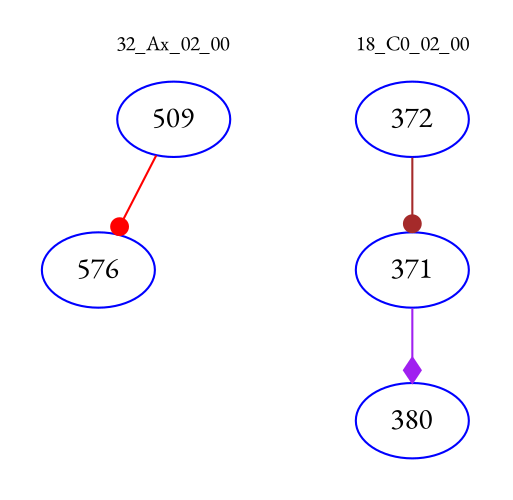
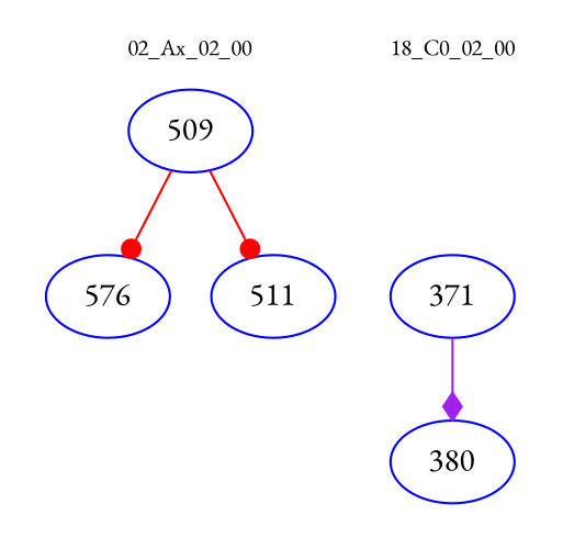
  digraph {
    fontname="EB Garamond"
    node [color=blue fontname="EB Garamond"]
    edge [arrowhead=dot color=red fontname="EB Garamond"]
    n1 [label=509]
    n2 [label=576]
-   n4 [label=372]
+   n3 [label=511]
    n5 [label=371]
    n6 [label=380]
    subgraph cluster_1 {
      color=white
      fontsize=10
-     label="32_Ax_02_00"
+     label="02_Ax_02_00"
      n1
      n2
+     n3
    }
    subgraph cluster_2 {
      color=white
      fontsize=10
      label="18_C0_02_00"
-     n4
      n5
      n6
    }
    n1 -> n2
-   n4 -> n5 [color=brown]
+   n1 -> n3
    n5 -> n6 [arrowhead=diamond color=purple]
  }
